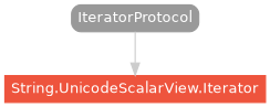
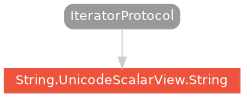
  strict digraph {
    node [fontcolor=white fontname=Helvetica fontsize=12 margin="0.07,0.05" shape=box]
-   "String.UnicodeScalarView.Iterator" [color="#ee543d" fillcolor="#ee543d" height=0.3 style=filled]
+   "String.UnicodeScalarView.Iterator" [color="#ee543d" fillcolor="#ee543d" height=0.3 style=filled label="String.UnicodeScalarView.String"]
    IteratorProtocol [color="#999999" fillcolor="#999999" height=0.3 style="filled,rounded"]
    subgraph sub_1 {
      rank=max
      "String.UnicodeScalarView.Iterator"
    }
    IteratorProtocol -> "String.UnicodeScalarView.Iterator" [color="#cccccc"]
  }
